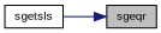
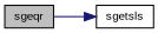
  digraph {
    rankdir=RL
    fontname="Liberation Sans"
    node [color=black fontname="Liberation Sans" fontsize=10 shape=record style=filled]
    n1 [fillcolor=grey75 fontcolor=black height=0.2 label=sgeqr width=0.4]
    n2 [fillcolor=white height=0.2 label=sgetsls width=0.4]
-   n1 -> n2 [color=midnightblue dir=back fontname="Liberation Sans" fontsize=10 labelfontname=Helvetica labelfontsize=10 style=solid]
+   n2 -> n1 [color=midnightblue dir=back fontname="Liberation Sans" fontsize=10 labelfontname=Helvetica labelfontsize=10 style=solid]
  }
